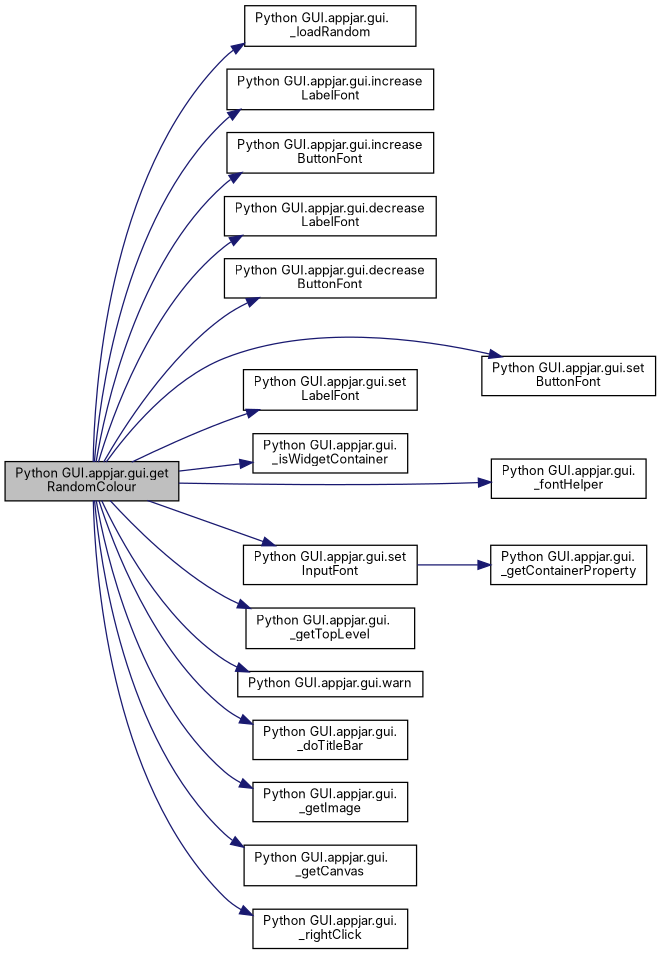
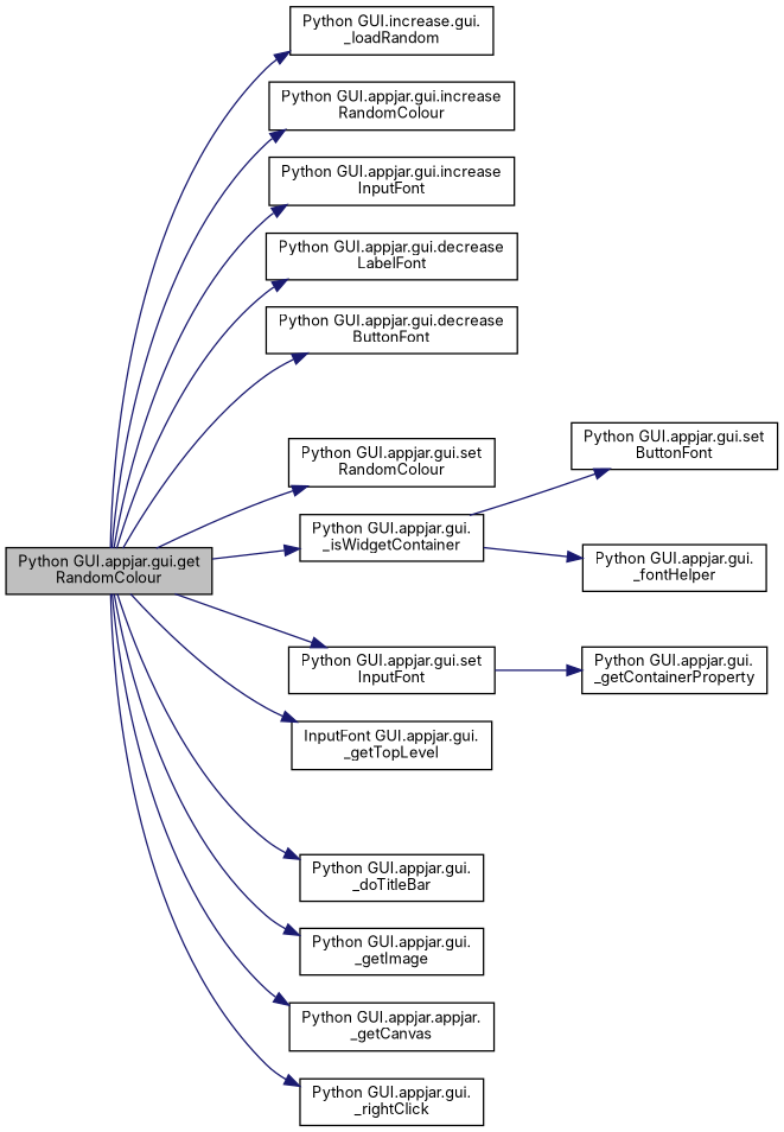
  digraph {
    fontname=Inter
    rankdir=LR
    node [color=black fillcolor=white fontname=Inter fontsize=10 shape=record style=filled]
    edge [color=midnightblue fontname=Inter fontsize=10 labelfontname=Helvetica labelfontsize=10 style=solid]
    n1 [fillcolor=grey75 fontcolor=black height=0.2 label="Python GUI.appjar.gui.get\lRandomColour" width=0.4]
-   n2 [height=0.2 label="Python GUI.appjar.gui.\l_loadRandom" width=0.4]
-   n3 [height=0.2 label="Python GUI.appjar.gui.increase\lLabelFont" width=0.4]
-   n4 [height=0.2 label="Python GUI.appjar.gui.increase\lButtonFont" width=0.4]
+   n2 [height=0.2 label="Python GUI.increase.gui.\l_loadRandom" width=0.4]
+   n3 [height=0.2 label="Python GUI.appjar.gui.increase\lRandomColour" width=0.4]
+   n4 [height=0.2 label="Python GUI.appjar.gui.increase\lInputFont" width=0.4]
    n5 [height=0.2 label="Python GUI.appjar.gui.decrease\lLabelFont" width=0.4]
    n6 [height=0.2 label="Python GUI.appjar.gui.decrease\lButtonFont" width=0.4]
    n7 [height=0.2 label="Python GUI.appjar.gui.set\lButtonFont" width=0.4]
-   n8 [height=0.2 label="Python GUI.appjar.gui.set\lLabelFont" width=0.4]
+   n8 [height=0.2 label="Python GUI.appjar.gui.set\lRandomColour" width=0.4]
    n9 [height=0.2 label="Python GUI.appjar.gui.set\lInputFont" width=0.4]
    n10 [height=0.2 label="Python GUI.appjar.gui.\l_fontHelper" width=0.4]
    n11 [height=0.2 label="Python GUI.appjar.gui.\l_isWidgetContainer" width=0.4]
-   n12 [height=0.2 label="Python GUI.appjar.gui.\l_getTopLevel" width=0.4]
-   n13 [height=0.2 label="Python GUI.appjar.gui.warn" width=0.4]
+   n12 [height=0.2 label="InputFont GUI.appjar.gui.\l_getTopLevel" width=0.4]
    n14 [height=0.2 label="Python GUI.appjar.gui.\l_doTitleBar" width=0.4]
    n15 [height=0.2 label="Python GUI.appjar.gui.\l_getImage" width=0.4]
-   n16 [height=0.2 label="Python GUI.appjar.gui.\l_getCanvas" width=0.4]
+   n16 [height=0.2 label="Python GUI.appjar.appjar.\l_getCanvas" width=0.4]
    n17 [height=0.2 label="Python GUI.appjar.gui.\l_rightClick" width=0.4]
    n18 [height=0.2 label="Python GUI.appjar.gui.\l_getContainerProperty" width=0.4]
    n1 -> n2
    n1 -> n3
    n1 -> n4
    n1 -> n5
    n1 -> n6
-   n1 -> n7
+   n11 -> n7
    n1 -> n8
    n1 -> n9
-   n1 -> n10
+   n11 -> n10
    n1 -> n11
    n1 -> n12
-   n1 -> n13
    n1 -> n14
    n1 -> n15
    n1 -> n16
    n1 -> n17
    n9 -> n18
  }
